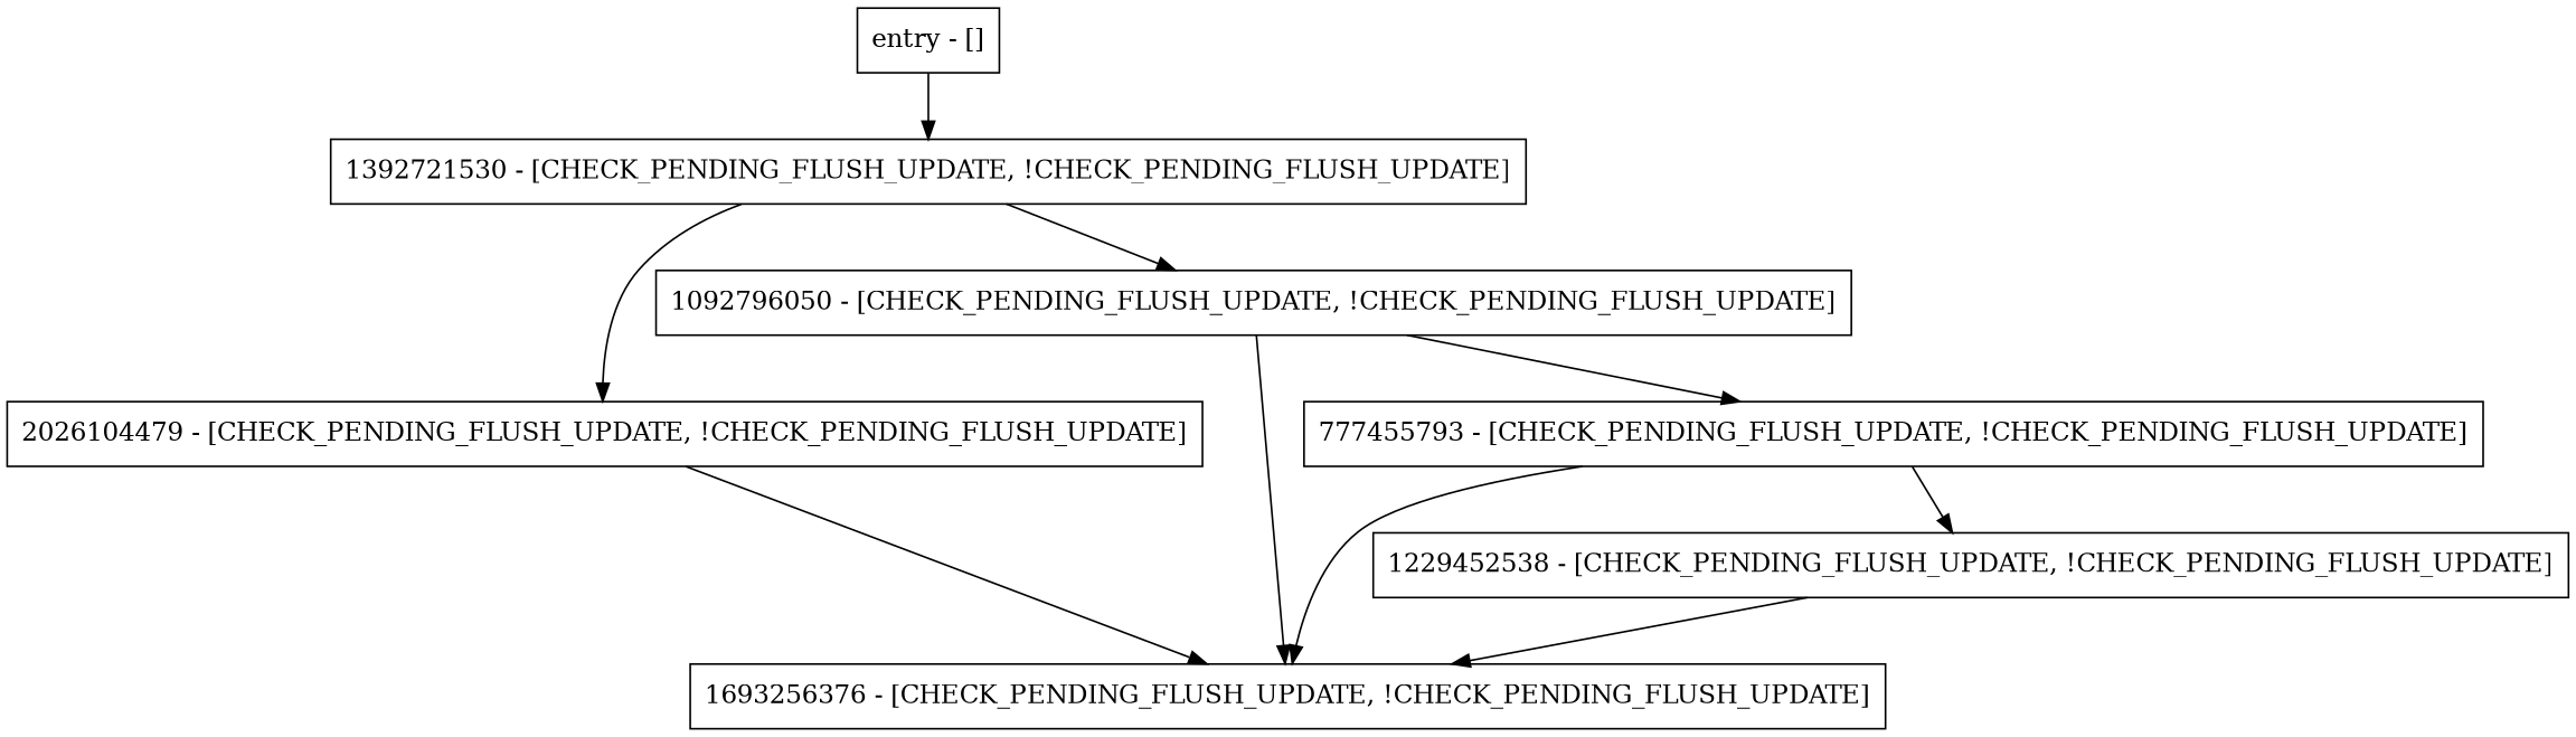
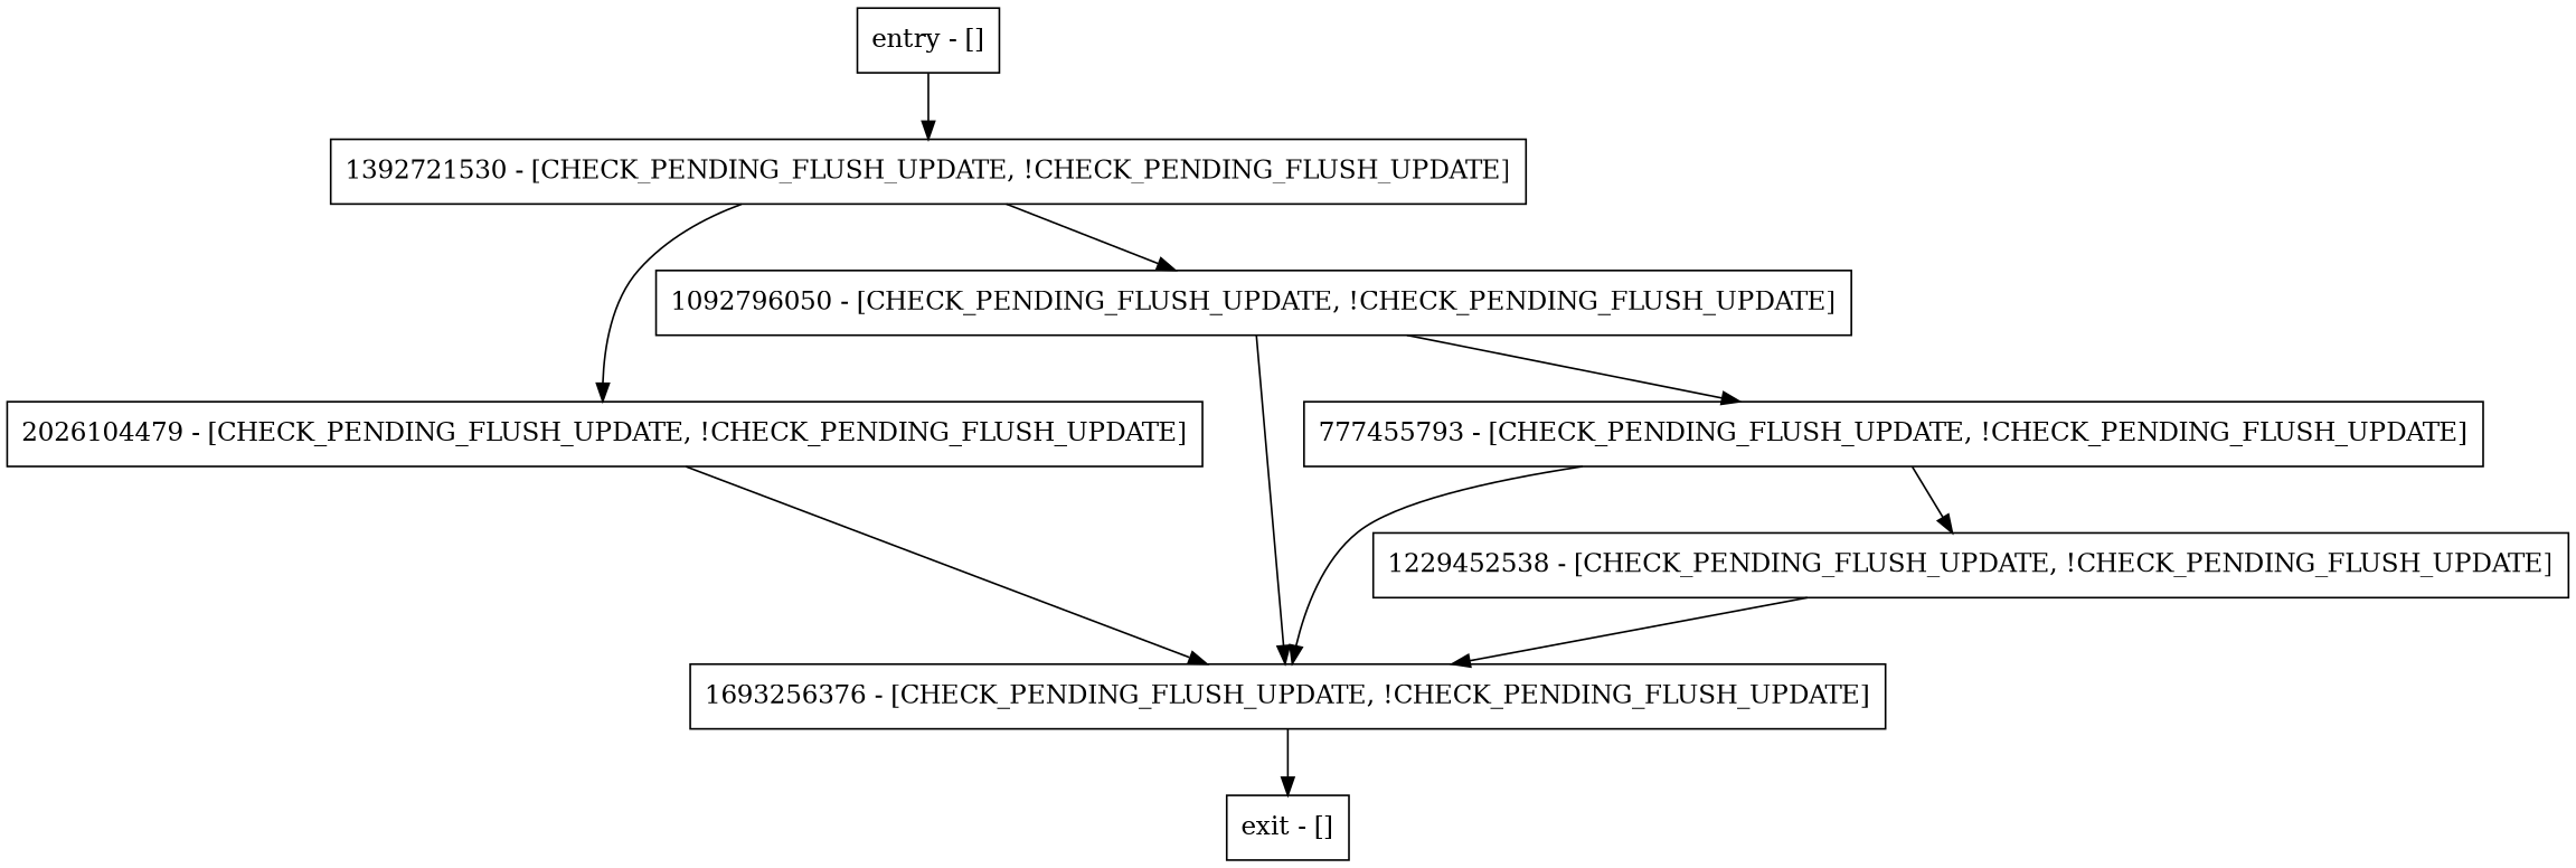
  digraph {
    node [shape=record]
    n1 [label="entry - []"]
    n2 [label="1392721530 - [CHECK_PENDING_FLUSH_UPDATE, !CHECK_PENDING_FLUSH_UPDATE]"]
+   n3 [label="exit - []"]
    n4 [label="2026104479 - [CHECK_PENDING_FLUSH_UPDATE, !CHECK_PENDING_FLUSH_UPDATE]"]
    n5 [label="1693256376 - [CHECK_PENDING_FLUSH_UPDATE, !CHECK_PENDING_FLUSH_UPDATE]"]
    n6 [label="1229452538 - [CHECK_PENDING_FLUSH_UPDATE, !CHECK_PENDING_FLUSH_UPDATE]"]
    n7 [label="1092796050 - [CHECK_PENDING_FLUSH_UPDATE, !CHECK_PENDING_FLUSH_UPDATE]"]
    n8 [label="777455793 - [CHECK_PENDING_FLUSH_UPDATE, !CHECK_PENDING_FLUSH_UPDATE]"]
    n1 -> n2
    n2 -> n4
    n2 -> n7
    n4 -> n5
+   n5 -> n3
    n6 -> n5
    n7 -> n5
    n7 -> n8
    n8 -> n5
    n8 -> n6
  }
